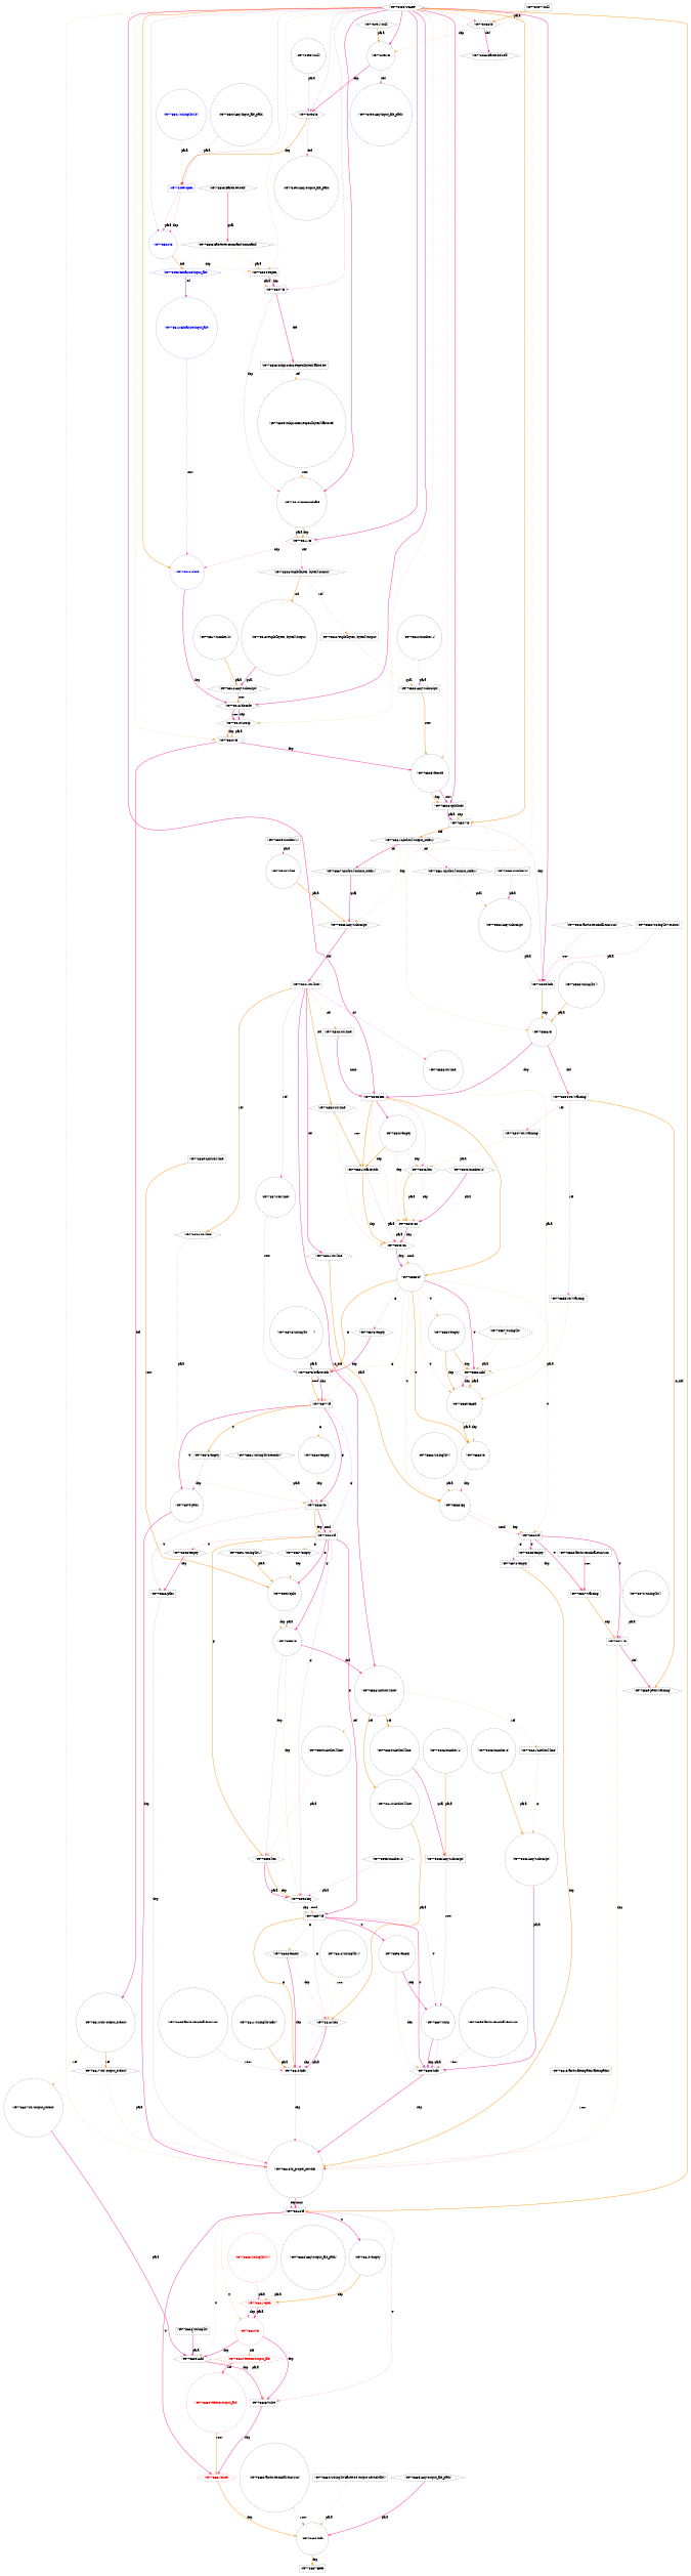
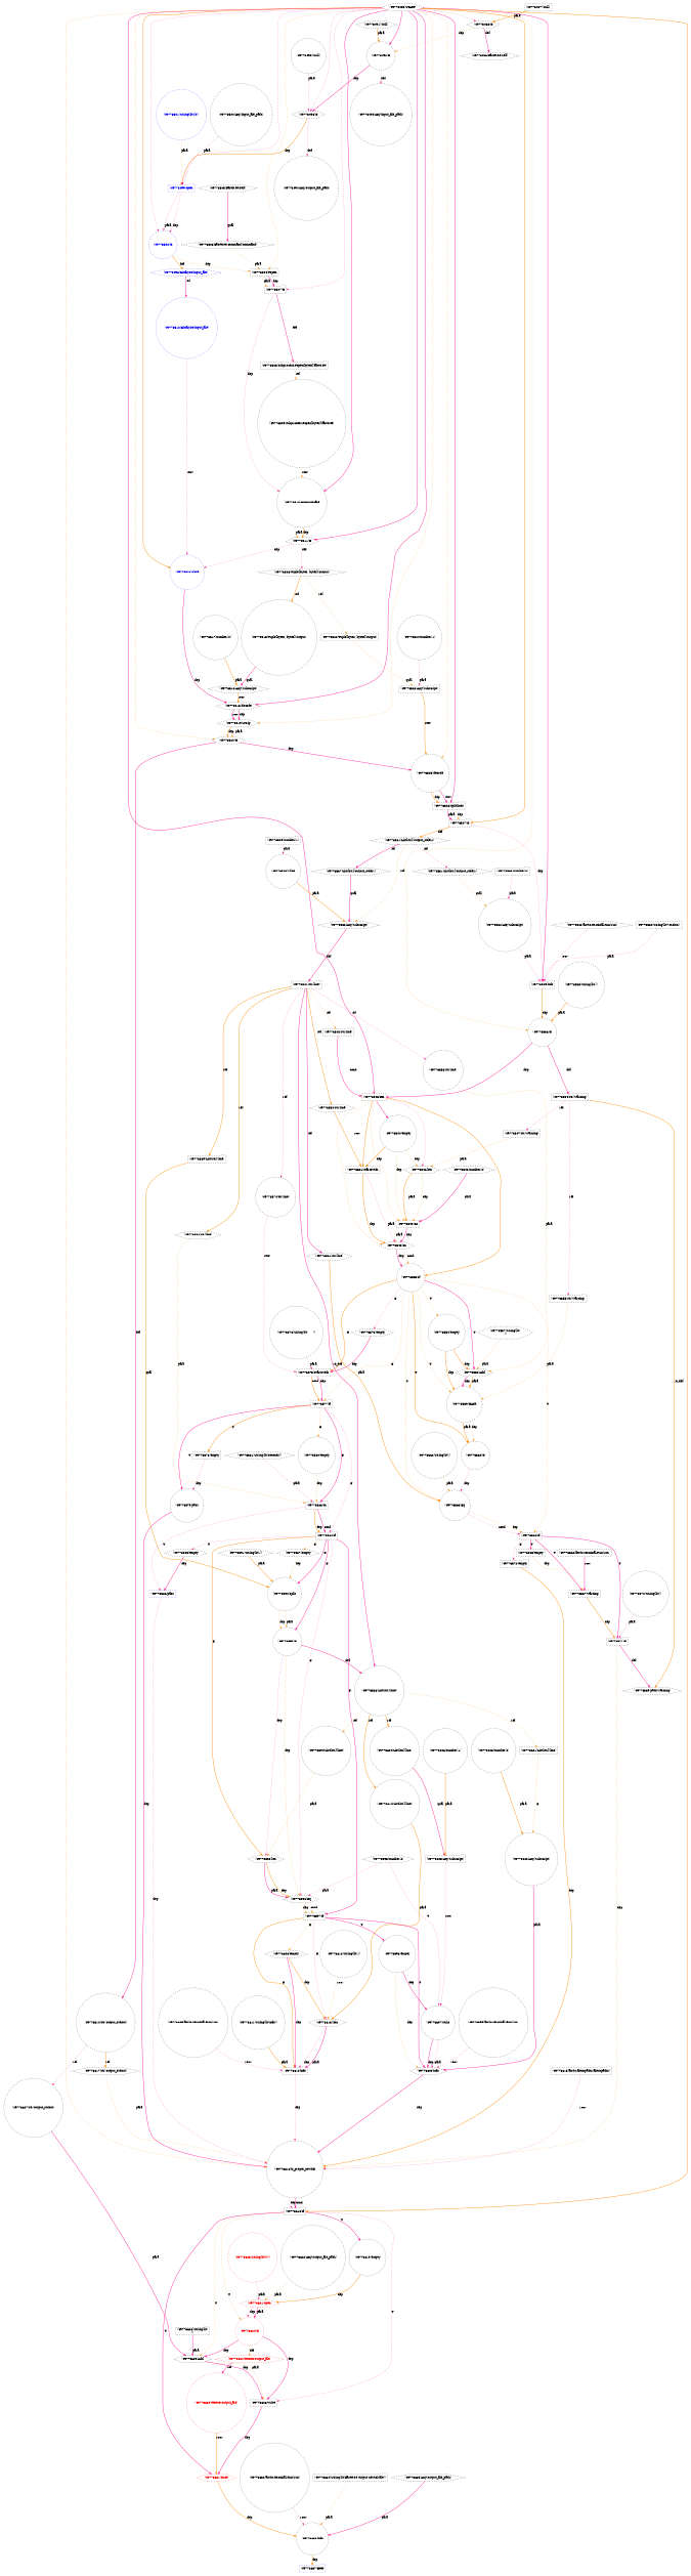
  digraph {
    node [shape=circle style=dashed]
    edge [color=deeppink style=bold]
    n1 [label="(49773562)String(lit())"]
    n2 [label="(49773563)Eq"]
    n3 [label="(49773564)If" shape=folder]
    n4 [label="(49773566)anvio.terminal.Run(run)" shape=folder]
    n5 [label="(49773567)warning" shape=folder]
    n6 [label="(49773571)=" shape=folder]
    n7 [label="(49773604)List[str](line)"]
    n8 [label="(49773605)Any(Subscript)" shape=folder]
    n9 [label="(49773607)strip"]
    n10 [label="(49773517)number(0)"]
    n11 [label="(49773516)Any(Subscript)" shape=hexagon]
    n12 [label="(49773518)decode" shape=hexagon]
    n13 [label="(49773632)anvio.terminal.Run(run)"]
    n14 [label="(49773633)info"]
-   n15 [label="(49773637)END" shape=folder]
+   n15 [label="(49773637)END" shape=folder color=blue]
    n16 [color=blue fontcolor=blue label="(49773501)String(lit(rb))"]
    n17 [color=blue fontcolor=blue label="(49773499)open" shape=folder]
    n18 [color=blue fontcolor=blue label="(49773502)="]
    n19 [label="(49773531)List[str](output_stderr)" shape=hexagon]
    n20 [label="(49773532)Any(Subscript)"]
    n21 [label="(49773529)info" shape=folder]
    n22 [label="(49773629)Add" shape=hexagon]
    n23 [label="(49773626)write" shape=folder]
    n24 [color=red fontcolor=red label="(49773631)close" shape=hexagon]
    n25 [label="(49773506)FastTree.command(command)" shape=hexagon]
    n26 [label="(49773504)Popen" shape=folder]
    n27 [label="(49773507)=" shape=folder]
    n28 [label="(49773527)=" shape=folder]
    n29 [label="(49773521)List[str](output_stderr)" shape=hexagon]
    n30 [label="(49773537)List[str](output_stderr)" shape=hexagon]
    n31 [label="(49773538)Any(Subscript)" shape=hexagon]
    n32 [label="(49773536)="]
    n33 [label="(49773547)str(warning)" shape=folder]
    n34 [label="(49773546)len" shape=hexagon]
    n35 [label="(49773549)Gt" shape=folder]
    n36 [label="(49773550)str(line)" shape=hexagon]
    n37 [label="(49773551)startswith" shape=folder]
    n38 [label="(49773545)Or" shape=hexagon]
    n39 [label="(49773601)List[str](line)" shape=folder]
    n40 [label="(49773602)Any(Subscript)"]
    n41 [label="(49773600)info" shape=hexagon]
    n42 [color=blue fontcolor=blue label="(49773498)BinaryIO(input_file)" shape=hexagon]
    n43 [color=blue fontcolor=blue label="(49773512)BinaryIO(input_file)"]
    n44 [color=blue fontcolor=blue label="(49773513)close"]
    n45 [label="(49773528)anvio.terminal.Run(run)" shape=hexagon]
    n46 [label="(49773509)subprocess.Popen[bytes](fasttree)"]
    n47 [label="(49773510)communicate"]
    n48 [label="(49773511)=" shape=hexagon]
    n49 [label="(49773559)=Add"]
    n50 [label="(49773560)="]
    n51 [label="(49773535)String(lit())"]
    n52 [label="(49773543)For" shape=folder]
    n53 [label="(49773534)str(warning)" shape=folder]
    n54 [label="(49773565)empty" shape=folder]
    n55 [label="(49773572)empty" shape=folder]
    n56 [label="(49773616)is_proper_newick"]
    n57 [label="(49773569)path(warning)" shape=hexagon]
    n58 [label="(49773541)str(line)" shape=folder]
    n59 [label="(49773589)List[str](line)" shape=folder]
    n60 [label="(49773590)split"]
    n61 [label="(49773592)="]
    n62 [label="(49773576)String(lit(      ))"]
    n63 [label="(49773575)startswith" shape=folder]
    n64 [label="(49773577)If" shape=folder]
    n65 [label="(49773496)=" shape=hexagon]
    n66 [label="(49773494)Any(output_file_path)"]
    n67 [label="(49773553)If"]
    n68 [label="(49773573)empty" shape=hexagon]
    n69 [label="(49773554)empty"]
    n70 [label="(49773558)Add" shape=hexagon]
    n71 [label="(49773584)If" shape=folder]
    n72 [label="(49773583)In" shape=folder]
    n73 [label="(49773580)empty"]
    n74 [label="(49773579)pass"]
    n75 [label="(49773578)empty" shape=folder]
    n76 [color=red fontcolor=red label="(49773630)TextIO(output_file)"]
    n77 [label="(49773614)List[str](line)"]
    n78 [label="(49773613)join" shape=hexagon]
    n79 [label="(49773610)info" shape=folder]
    n80 [label="(49773487)(null)" shape=folder]
    n81 [label="(49773488)=" shape=hexagon]
    n82 [label="(49773492)="]
    n83 [label="(49773486)FastTree(self)" shape=hexagon]
    n84 [label="(49773591)String(lit(:))" shape=hexagon]
    n85 [label="(49773619)empty"]
    n86 [color=red fontcolor=red label="(49773621)open" shape=hexagon]
    n87 [color=red fontcolor=red label="(49773624)="]
    n88 [label="(49773542)str(line)" shape=folder]
    n89 [label="(49773544)empty"]
    n90 [label="(49773525)decode"]
    n91 [label="(49773526)splitlines" shape=folder]
    n92 [label="(49773514)str(output_stdout)"]
    n93 [label="(49773617)str(output_stdout)" shape=hexagon]
    n94 [label="(49773627)str(output_stdout)"]
    n95 [label="(49773485)START" shape=hexagon]
    n96 [label="(49773519)rstrip" shape=hexagon]
    n97 [label="(49773520)=" shape=hexagon]
    n98 [label="(49773618)If" shape=folder]
    n99 [label="(49773508)Tuple[bytes, bytes](output)" shape=hexagon]
    n100 [label="(49773503)subprocess.Popen[bytes](fasttree)" shape=folder]
    n101 [label="(49773490)Any(input_file_path)"]
    n102 [label="(49773597)If" shape=folder]
    n103 [label="(49773598)empty"]
    n104 [label="(49773608)empty" shape=hexagon]
    n105 [label="(49773557)String(lit(\n))" shape=hexagon]
    n106 [label="(49773505)FastTree(self)" shape=hexagon]
    n107 [label="(49773515)Tuple[bytes, bytes](output)"]
    n108 [label="(49773522)Tuple[bytes, bytes](output)" shape=folder]
    n109 [label="(49773587)empty" shape=hexagon]
    n110 [label="(49773523)Any(Subscript)" shape=folder]
    n111 [label="(49773588)List[str](line)"]
    n112 [label="(49773556)str(line)"]
    n113 [label="(49773582)str(line)" shape=hexagon]
    n114 [label="(49773561)str(line)" shape=hexagon]
    n115 [label="(49773574)str(line)"]
    n116 [label="(49773594)List[str](line)"]
    n117 [label="(49773593)len" shape=hexagon]
    n118 [label="(49773585)empty" shape=hexagon]
    n119 [label="(49773596)Eq" shape=hexagon]
-   n120 [label="(49773586)pass" shape=folder]
+   n120 [label="(49773586)pass" shape=folder color=blue]
    n121 [label="(49773524)number(1)"]
    n122 [label="(49773548)number(0)" shape=hexagon]
    n123 [label="(49773555)str(warning)" shape=folder]
    n124 [label="(49773612)String(lit(:))"]
    n125 [label="(49773491)(null)" shape=hexagon]
    n126 [color=red fontcolor=red label="(49773623)String(lit(w))"]
    n127 [label="(49773609)anvio.terminal.Run(run)"]
    n128 [label="(49773634)String(lit(FastTree output newick file))" shape=folder]
    n129 [label="(49773628)String(lit(\n))" shape=folder]
    n130 [color=red fontcolor=red label="(49773620)TextIO(output_file)" shape=hexagon]
    n131 [label="(49773570)String(lit())"]
    n132 [label="(49773595)number(2)" shape=hexagon]
    n133 [label="(49773540)Slice"]
    n134 [label="(49773495)(null)"]
    n135 [label="(49773599)anvio.terminal.Run(run)"]
    n136 [label="(49773635)Any(output_file_path)" shape=hexagon]
    n137 [label="(49773530)String(lit(Version))" shape=folder]
    n138 [label="(49773611)String(lit(Info))"]
    n139 [label="(49773500)Any(input_file_path)"]
    n140 [label="(49773603)number(0)"]
    n141 [label="(49773606)number(1)"]
    n142 [label="(49773533)number(0)" shape=folder]
    n143 [label="(49773622)Any(output_file_path)"]
    n144 [label="(49773581)String(lit(seconds))" shape=hexagon]
    n145 [label="(49773615)anvio.filesnpaths(filesnpaths)" shape=folder]
    n146 [label="(49773539)number(1)" shape=folder]
    n1 -> n2 [color=darkorange label=para style=dashed]
    n2 -> n3 [color=darkorange label=dep style=dashed]
    n2 -> n3 [label=cond style=dashed]
    n3 -> n5 [label=T]
    n3 -> n6 [label=T]
    n3 -> n54 [label=T]
    n3 -> n55 [label=F style=dashed]
    n4 -> n5 [label=recv]
    n5 -> n6 [color=darkorange label=dep]
    n6 -> n56 [color=darkorange label=dep style=dashed]
    n6 -> n57 [label=def]
    n7 -> n8 [label=qual]
    n8 -> n9 [label=recv style=dashed]
    n9 -> n41 [label=dep]
    n9 -> n41 [label=para style=dashed]
    n10 -> n11 [color=darkorange label=para]
    n11 -> n12 [color=darkorange label=recv]
    n12 -> n96 [label=dep]
    n12 -> n96 [label=recv]
    n13 -> n14 [label=recv style=dashed]
    n14 -> n15 [color=darkorange label=dep]
    n16 -> n17 [color=darkorange label=para style=dashed]
    n17 -> n18 [label=dep style=dashed]
    n17 -> n18 [label=para style=dashed]
    n18 -> n26 [color=darkorange label=dep style=dashed]
    n18 -> n42 [color=darkorange label=def]
    n19 -> n20 [color=darkorange label=qual style=dashed]
    n20 -> n21 [label=para style=dashed]
    n21 -> n32 [color=darkorange label=dep]
    n22 -> n23 [label=dep]
    n22 -> n23 [color=darkorange label=para style=dashed]
    n23 -> n24 [label=dep]
    n24 -> n14 [color=darkorange label=dep]
    n25 -> n26 [color=darkorange label=para style=dashed]
    n26 -> n27 [label=dep]
    n26 -> n27 [color=darkorange label=para style=dashed]
    n27 -> n47 [label=dep style=dashed]
    n27 -> n100 [label=def]
    n28 -> n21 [label=dep style=dashed]
    n28 -> n29 [color=darkorange label=def]
    n29 -> n19 [label=ref style=dashed]
    n29 -> n30 [label=ref]
-   n29 -> n31 [color=darkorange label=dep style=dashed]
+   n29 -> n31 [color=darkorange label=ref style=dashed]
    n30 -> n31 [label=qual]
    n31 -> n58 [label=def]
    n32 -> n52 [label=dep]
    n32 -> n53 [label=def]
    n33 -> n34 [color=darkorange label=para style=dashed]
    n34 -> n35 [color=darkorange label=dep style=dashed]
    n34 -> n35 [color=darkorange label=para]
    n35 -> n38 [label=dep]
    n35 -> n38 [color=darkorange label=para style=dashed]
    n36 -> n37 [color=darkorange label=recv]
    n37 -> n38 [color=darkorange label=dep]
    n37 -> n38 [label=para style=dashed]
    n38 -> n67 [label=dep]
    n38 -> n67 [color=darkorange label=cond style=dashed]
    n39 -> n40 [color=darkorange label=F style=dashed]
    n40 -> n41 [label=para]
    n41 -> n56 [label=dep]
    n42 -> n43 [label=ref]
    n43 -> n44 [label=recv style=dashed]
    n44 -> n12 [label=dep]
    n45 -> n21 [label=recv style=dashed]
    n46 -> n47 [color=darkorange label=recv style=dashed]
    n47 -> n48 [color=darkorange label=dep]
    n47 -> n48 [color=darkorange label=para style=dashed]
    n48 -> n44 [label=dep style=dashed]
    n48 -> n99 [label=def style=dashed]
    n49 -> n50 [color=darkorange label=dep style=dashed]
    n49 -> n50 [color=darkorange label=para]
    n50 -> n2 [label=dep style=dashed]
    n51 -> n32 [color=darkorange label=para]
    n52 -> n34 [style=dashed]
    n52 -> n35 [color=darkorange style=dashed]
    n52 -> n37 [color=darkorange]
    n52 -> n38 [color=darkorange style=dashed]
    n52 -> n67 [color=darkorange]
    n52 -> n89
    n53 -> n33 [label=ref style=dashed]
    n53 -> n57 [color=darkorange label=re_def]
    n53 -> n123 [label=ref style=dashed]
    n54 -> n5 [color=darkorange label=dep style=dashed]
    n55 -> n56 [color=darkorange label=dep]
    n56 -> n98 [label=dep style=dashed]
    n56 -> n98 [label=cond]
    n58 -> n36 [color=darkorange label=ref]
+   n58 -> n59 [color=darkorange label=ref]
    n58 -> n88 [color=darkorange label=ref style=dashed]
    n58 -> n111 [label=re_def]
    n58 -> n112 [label=ref style=dashed]
    n58 -> n113 [color=darkorange label=ref]
    n58 -> n114 [label=ref]
    n58 -> n115 [label=ref style=dashed]
-   n59 -> n60 [color=darkorange label=recv]
+   n59 -> n60 [color=darkorange label=qual]
    n60 -> n61 [color=darkorange label=dep style=dashed]
    n60 -> n61 [color=darkorange label=para style=dashed]
    n61 -> n111 [label=def]
    n61 -> n117 [label=dep style=dashed]
    n61 -> n119 [color=darkorange label=dep style=dashed]
    n62 -> n63 [label=para style=dashed]
    n63 -> n64 [label=dep]
    n63 -> n64 [color=darkorange label=cond]
    n64 -> n71 [label=F style=dashed]
    n64 -> n72 [label=F]
    n64 -> n73 [color=darkorange label=F style=dashed]
    n64 -> n74 [label=T]
    n64 -> n75 [color=darkorange label=T]
    n65 -> n17 [color=darkorange label=dep]
    n65 -> n66 [label=def style=dashed]
    n67 -> n2 [color=darkorange label=T style=dashed]
    n67 -> n3 [color=darkorange label=T style=dashed]
    n67 -> n49 [color=darkorange label=T style=dashed]
    n67 -> n50 [color=darkorange label=T]
    n67 -> n63 [color=darkorange label=F]
    n67 -> n64 [color=darkorange label=F style=dashed]
    n67 -> n68 [label=F style=dashed]
    n67 -> n69 [color=darkorange label=T style=dashed]
    n67 -> n70 [label=T]
    n68 -> n63 [label=dep]
    n69 -> n49 [color=darkorange label=dep]
    n69 -> n70 [color=darkorange label=dep]
    n70 -> n49 [label=dep]
    n70 -> n49 [color=darkorange label=para]
    n71 -> n60 [label=F]
    n71 -> n61 [label=F]
    n71 -> n102 [label=F]
    n71 -> n109 [color=darkorange label=F style=dashed]
    n71 -> n117 [color=darkorange label=F]
    n71 -> n118 [label=T style=dashed]
    n71 -> n119 [label=F style=dashed]
    n72 -> n71 [color=darkorange label=dep]
    n72 -> n71 [label=cond]
    n72 -> n120 [label=T style=dashed]
    n73 -> n72 [color=darkorange label=dep style=dashed]
    n74 -> n56 [label=dep]
    n75 -> n74 [label=dep style=dashed]
    n76 -> n24 [color=darkorange label=recv]
    n77 -> n78 [color=darkorange label=para]
    n78 -> n79 [label=dep style=dashed]
    n78 -> n79 [label=para]
    n79 -> n56 [label=dep style=dashed]
    n80 -> n81 [color=darkorange label=para]
    n81 -> n82 [color=darkorange label=dep style=dashed]
    n81 -> n83 [label=def]
    n82 -> n65 [label=dep]
    n82 -> n101 [label=def style=dashed]
    n84 -> n60 [color=darkorange label=para]
    n85 -> n86 [color=darkorange label=dep]
    n86 -> n87 [label=dep style=dashed]
    n86 -> n87 [label=para]
    n87 -> n22 [label=dep]
    n87 -> n23 [label=dep]
    n87 -> n130 [color=darkorange label=def style=dashed]
    n88 -> n52 [label=cond]
    n89 -> n34 [color=darkorange label=dep style=dashed]
    n89 -> n35 [color=darkorange label=dep style=dashed]
    n89 -> n37 [color=darkorange label=dep]
    n90 -> n91 [color=darkorange label=dep]
    n90 -> n91 [label=recv]
    n91 -> n28 [color=darkorange label=dep style=dashed]
    n91 -> n28 [label=para]
    n92 -> n93 [color=darkorange label=ref]
-   n92 -> n94 [color=darkorange label=ref style=dashed]
+   n92 -> n94 [label=ref style=dashed]
    n93 -> n56 [color=darkorange label=para style=dashed]
    n94 -> n22 [label=para]
    n95 -> n12
    n95 -> n17 [style=dashed]
    n95 -> n18 [style=dashed]
    n95 -> n21
    n95 -> n26 [color=darkorange style=dashed]
    n95 -> n27 [style=dashed]
    n95 -> n28 [color=darkorange]
    n95 -> n32 [color=darkorange style=dashed]
    n95 -> n44 [color=darkorange]
    n95 -> n47
    n95 -> n48
    n95 -> n52
    n95 -> n56 [color=darkorange style=dashed]
    n95 -> n65 [style=dashed]
    n95 -> n81 [style=dashed]
    n95 -> n82
    n95 -> n90 [color=darkorange style=dashed]
    n95 -> n91
    n95 -> n96 [color=darkorange style=dashed]
    n95 -> n97 [color=darkorange style=dashed]
    n95 -> n98 [color=darkorange]
    n96 -> n97 [color=darkorange label=dep]
    n96 -> n97 [color=darkorange label=para style=dashed]
    n97 -> n90 [label=dep]
    n97 -> n92 [label=def]
    n98 -> n22 [color=darkorange label=T style=dashed]
    n98 -> n23 [label=T style=dashed]
    n98 -> n24 [label=T]
    n98 -> n85 [label=T]
    n98 -> n87 [color=darkorange label=T style=dashed]
    n99 -> n107 [color=darkorange label=ref]
    n99 -> n108 [color=darkorange label=ref style=dashed]
    n100 -> n46 [color=darkorange label=ref style=dashed]
-   n102 -> n9 [label=T style=dashed]
+   n132 -> n9 [label=T style=dashed]
    n102 -> n41 [label=T]
    n102 -> n78 [label=F style=dashed]
    n102 -> n79 [color=darkorange label=F]
    n102 -> n103 [label=T]
    n102 -> n104 [color=darkorange label=F style=dashed]
    n103 -> n9 [label=dep]
    n103 -> n41 [color=darkorange label=dep style=dashed]
-   n104 -> n78 [color=darkorange label=dep style=dashed]
+   n104 -> n78 [color=darkorange label=dep]
    n104 -> n79 [label=dep]
    n105 -> n70 [color=darkorange label=para style=dashed]
    n106 -> n25 [label=qual]
    n107 -> n11 [label=qual]
    n108 -> n110 [color=darkorange label=qual style=dashed]
    n109 -> n60 [color=darkorange label=dep style=dashed]
    n110 -> n90 [color=darkorange label=recv]
    n111 -> n7 [color=darkorange label=ref]
    n111 -> n39 [color=darkorange label=ref style=dashed]
    n111 -> n77 [color=darkorange label=ref]
    n111 -> n116 [color=darkorange label=ref style=dashed]
    n112 -> n70 [color=darkorange label=para style=dashed]
    n113 -> n72 [color=darkorange label=para style=dashed]
    n114 -> n2 [color=darkorange label=para]
    n115 -> n63 [label=recv style=dashed]
    n116 -> n117 [color=darkorange label=para style=dashed]
    n117 -> n119 [color=darkorange label=dep]
    n117 -> n119 [label=para]
    n118 -> n120 [label=dep]
    n119 -> n102 [color=darkorange label=dep style=dashed]
    n119 -> n102 [color=darkorange label=cond style=dashed]
    n120 -> n56 [label=dep style=dashed]
    n121 -> n110 [label=para style=dashed]
    n122 -> n35 [label=para]
    n123 -> n49 [color=darkorange label=para style=dashed]
    n124 -> n78 [color=darkorange label=recv style=dashed]
    n125 -> n82 [color=darkorange label=para]
    n126 -> n86 [label=para style=dashed]
    n127 -> n79 [label=recv style=dashed]
    n128 -> n14 [color=darkorange label=para style=dashed]
    n129 -> n22 [label=para]
    n130 -> n76 [label=ref]
    n131 -> n6 [label=para style=dashed]
    n132 -> n119 [label=para style=dashed]
    n133 -> n31 [color=darkorange label=para]
    n134 -> n65 [label=para style=dashed]
    n135 -> n41 [label=recv style=dashed]
    n136 -> n14 [label=para]
    n137 -> n21 [label=para style=dashed]
    n138 -> n79 [color=darkorange label=para]
    n139 -> n17 [label=para style=dashed]
    n140 -> n40 [color=darkorange label=para]
    n141 -> n8 [color=darkorange label=para]
    n142 -> n20 [label=para style=dashed]
    n143 -> n86 [color=darkorange label=para style=dashed]
    n144 -> n72 [label=para style=dashed]
    n145 -> n56 [label=recv style=dashed]
    n146 -> n133 [label=para style=dashed]
  }
